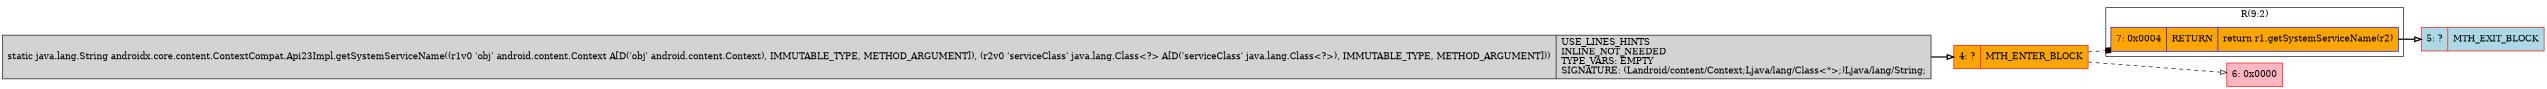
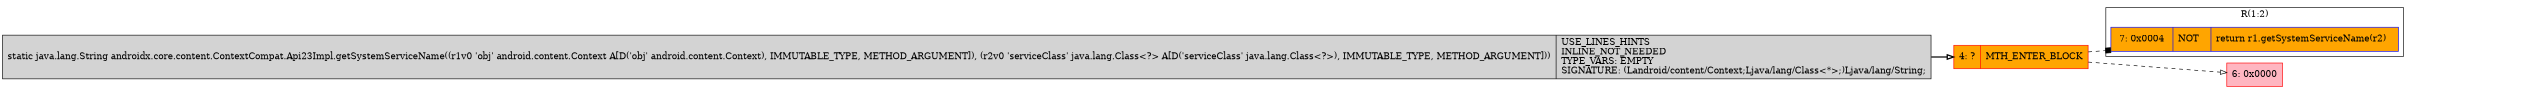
  digraph {
    rankdir=LR
    node [color=red fillcolor=orange shape=record style=filled]
    edge [arrowhead=onormal style=bold]
-   n1 [color=blue label="{7\:\ 0x0004|RETURN\l|return r1.getSystemServiceName(r2)\l}"]
-   n2 [fillcolor=lightblue label="{5\:\ ?|MTH_EXIT_BLOCK\l}"]
+   n1 [color=blue label="{7\:\ 0x0004|NOT\l|return r1.getSystemServiceName(r2)\l}"]
    n3 [label="{4\:\ ?|MTH_ENTER_BLOCK\l}"]
    n4 [fillcolor=lightpink label="{6\:\ 0x0000}"]
    n5 [fillcolor=lightgrey label="{static java.lang.String androidx.core.content.ContextCompat.Api23Impl.getSystemServiceName((r1v0 'obj' android.content.Context A[D('obj' android.content.Context), IMMUTABLE_TYPE, METHOD_ARGUMENT]), (r2v0 'serviceClass' java.lang.Class\<?\> A[D('serviceClass' java.lang.Class\<?\>), IMMUTABLE_TYPE, METHOD_ARGUMENT]))  | USE_LINES_HINTS\lINLINE_NOT_NEEDED\lTYPE_VARS: EMPTY\lSIGNATURE: (Landroid\/content\/Context;Ljava\/lang\/Class\<*\>;)Ljava\/lang\/String;\l}" color=""]
    subgraph cluster_1 {
-     label="R(9:2)"
+     label="R(1:2)"
      n1
    }
-   n1 -> n2
    n3 -> n1 [arrowhead=box style=dashed]
    n3 -> n4 [style=dashed]
    n5 -> n3
  }
